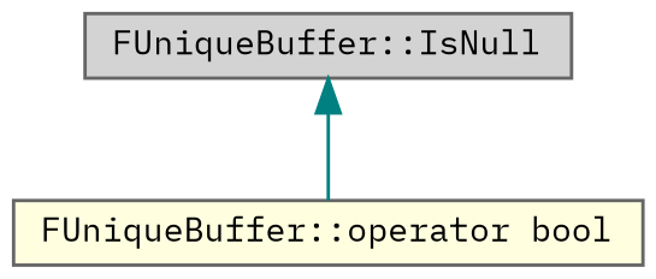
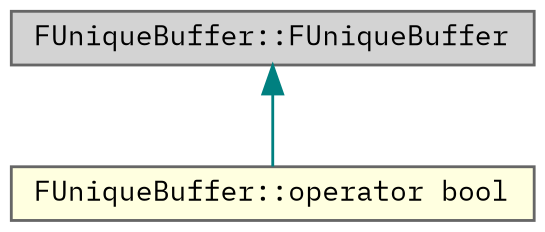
  digraph {
    rankdir=TB
    fontname="IBM Plex Mono"
    node [fontname="IBM Plex Mono" fontsize=10 shape=box style=filled]
-   n1 [color=gray40 fillcolor=lightgrey fontcolor=black height=0.2 label="FUniqueBuffer::IsNull" width=0.4]
+   n1 [color=gray40 fillcolor=lightgrey fontcolor=black height=0.2 label="FUniqueBuffer::FUniqueBuffer" width=0.4]
    n2 [color=grey40 fillcolor=lightyellow height=0.2 label="FUniqueBuffer::operator bool" width=0.4]
    n1 -> n2 [color=teal dir=back fontname="IBM Plex Mono" fontsize=10 labelfontname=Helvetica labelfontsize=10 style=solid]
  }
